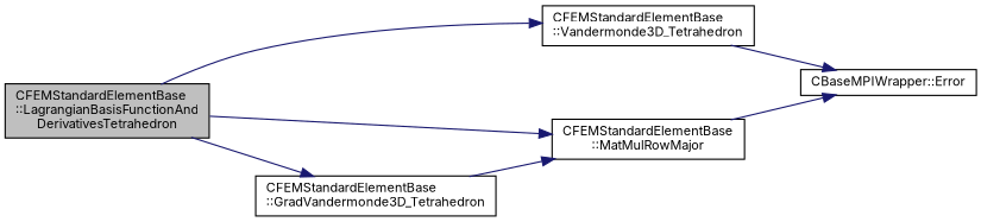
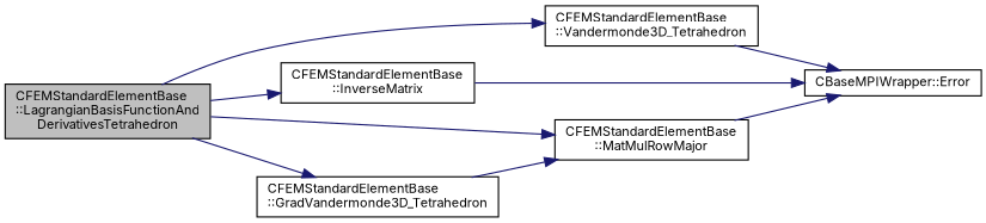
  digraph {
    fontname=Inter
    rankdir=LR
    node [color=black fillcolor=white fontname=Inter fontsize=10 shape=record style=filled]
    edge [color=midnightblue fontname=Inter fontsize=10 labelfontname=Helvetica labelfontsize=10 style=solid]
    n1 [fillcolor=grey75 fontcolor=black height=0.2 label="CFEMStandardElementBase\l::LagrangianBasisFunctionAnd\lDerivativesTetrahedron" width=0.4]
    n2 [height=0.2 label="CFEMStandardElementBase\l::Vandermonde3D_Tetrahedron" width=0.4]
+   n3 [height=0.2 label="CFEMStandardElementBase\l::InverseMatrix" width=0.4]
    n4 [height=0.2 label="CFEMStandardElementBase\l::MatMulRowMajor" width=0.4]
    n5 [height=0.2 label="CFEMStandardElementBase\l::GradVandermonde3D_Tetrahedron" width=0.4]
    n6 [height=0.2 label="CBaseMPIWrapper::Error" width=0.4]
    n1 -> n2
+   n1 -> n3
    n1 -> n4
    n1 -> n5
    n2 -> n6
+   n3 -> n6
    n4 -> n6
    n5 -> n4
  }
